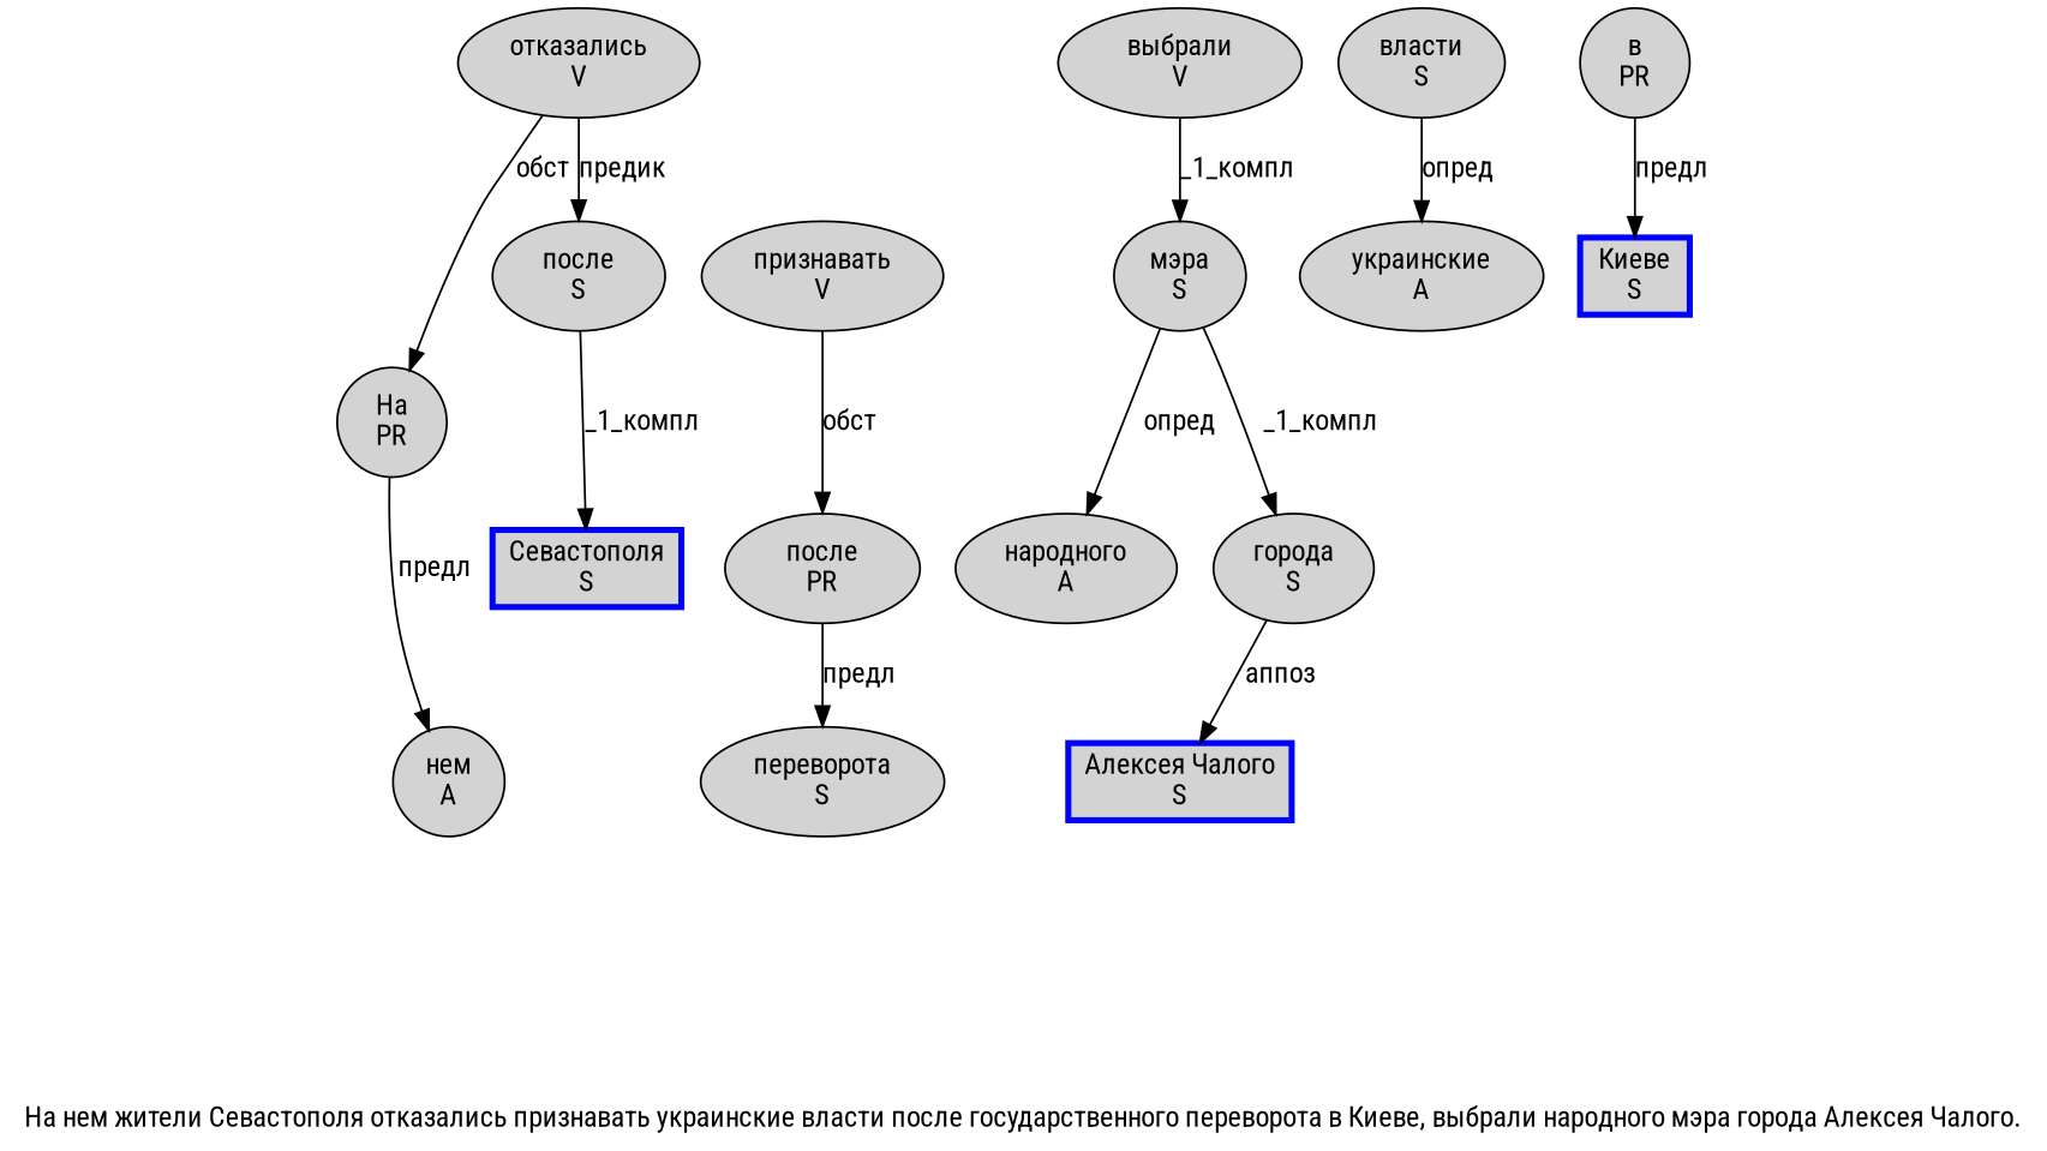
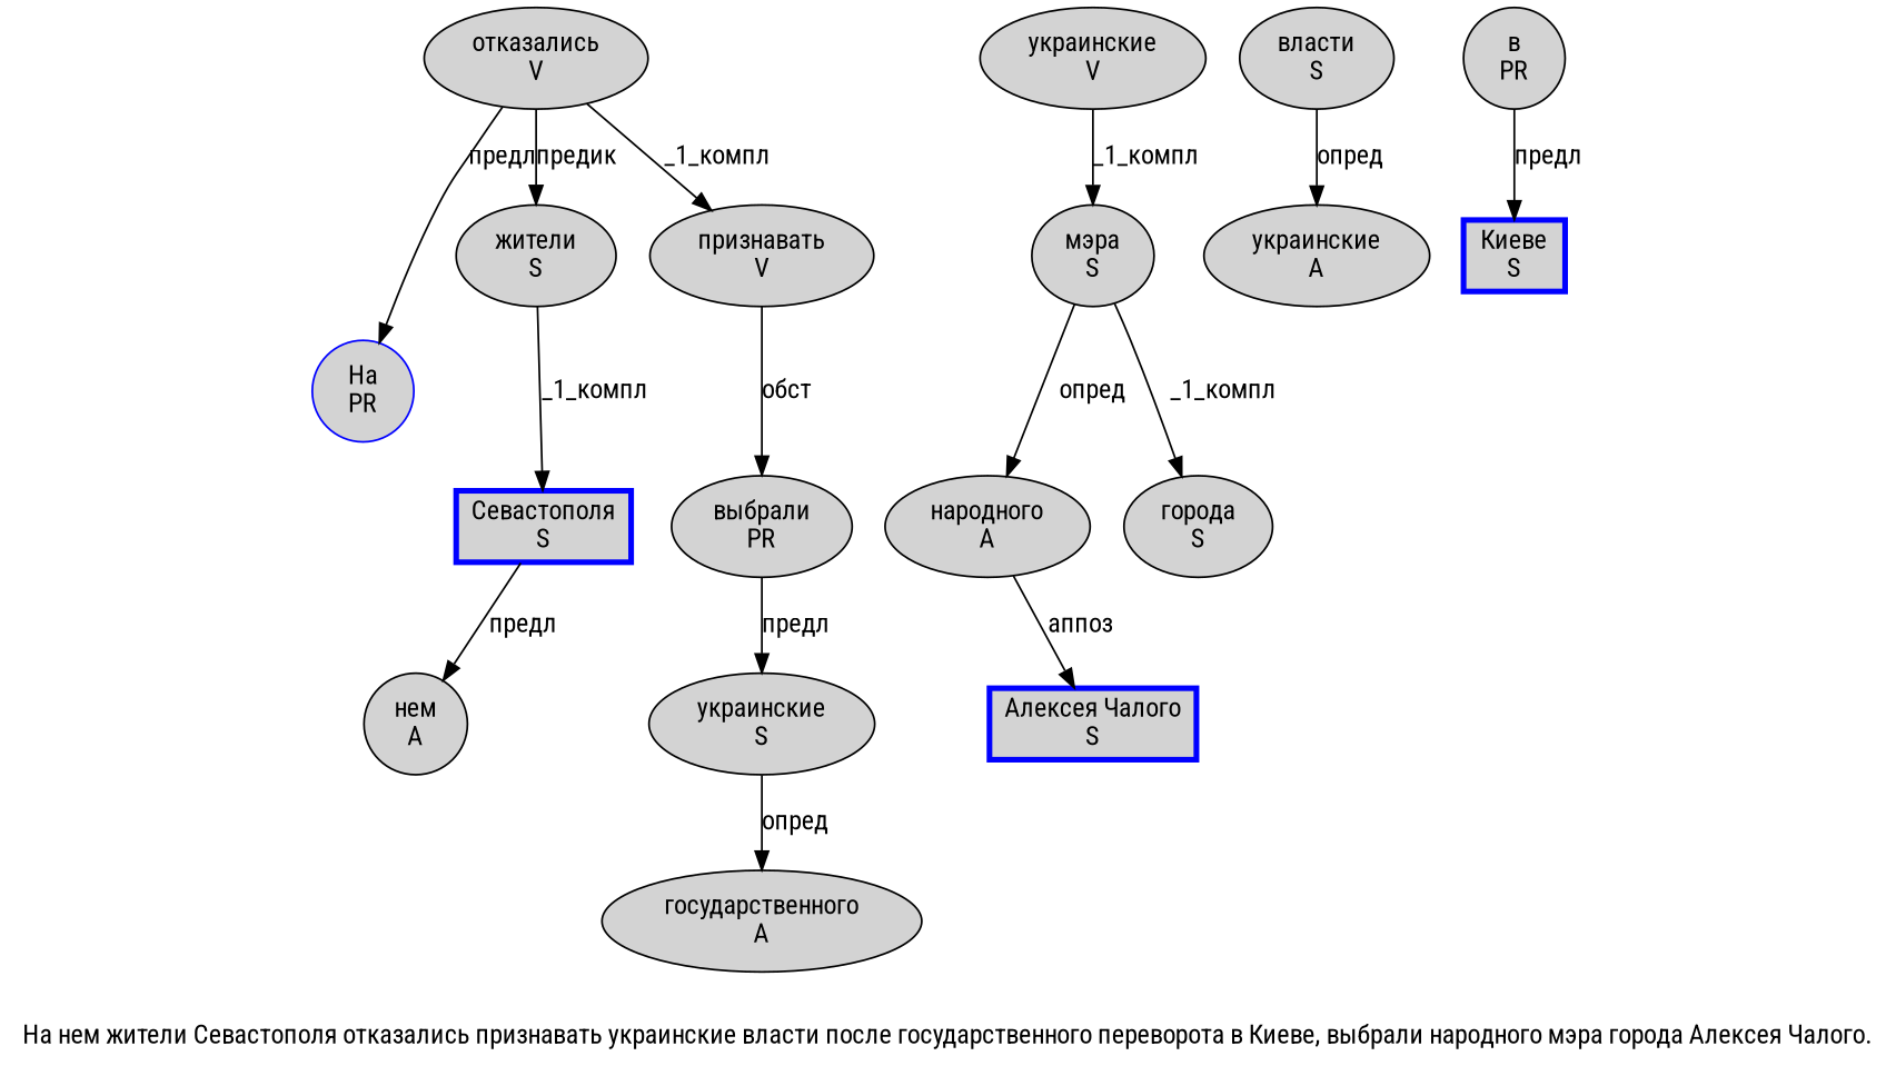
  digraph {
    fontname="Roboto Condensed"
    label="На нем жители Севастополя отказались признавать украинские власти после государственного переворота в Киеве, выбрали народного мэра города Алексея Чалого."
    node [fillcolor=lightgray fontname="Roboto Condensed" penwidth=1 shape=ellipse style=filled]
    edge [fontname="Roboto Condensed"]
-   n1 [label="На\nPR"]
+   n1 [label="На\nPR" color=blue]
    n2 [label="нем\nA"]
-   n3 [label="после\nS"]
+   n3 [label="жители\nS"]
    n4 [color=blue label="Севастополя\nS" penwidth=3 shape=box]
    n5 [label="отказались\nV"]
    n6 [label="признавать\nV"]
-   n7 [label="после\nPR"]
-   n8 [label="выбрали\nV"]
+   n7 [label="выбрали\nPR"]
+   n8 [label="украинские\nV"]
    n9 [label="мэра\nS"]
    n10 [label="власти\nS"]
    n11 [label="украинские\nA"]
-   n12 [label="переворота\nS"]
+   n12 [label="украинские\nS"]
+   n13 [label="государственного\nA"]
    n14 [label="в\nPR"]
    n15 [color=blue label="Киеве\nS" penwidth=3 shape=box]
    n16 [label="народного\nA"]
    n17 [label="города\nS"]
    n18 [color=blue label="Алексея Чалого\nS" penwidth=3 shape=box]
-   n1 -> n2 [label="предл"]
+   n4 -> n2 [label="предл"]
    n3 -> n4 [label="_1_компл"]
-   n5 -> n1 [label="обст"]
+   n5 -> n1 [label="предл"]
    n5 -> n3 [label="предик"]
+   n5 -> n6 [label="_1_компл"]
    n6 -> n7 [label="обст"]
    n7 -> n12 [label="предл"]
    n8 -> n9 [label="_1_компл"]
    n9 -> n16 [label="опред"]
    n9 -> n17 [label="_1_компл"]
    n10 -> n11 [label="опред"]
+   n12 -> n13 [label="опред"]
    n14 -> n15 [label="предл"]
-   n17 -> n18 [label="аппоз"]
+   n16 -> n18 [label="аппоз"]
  }
